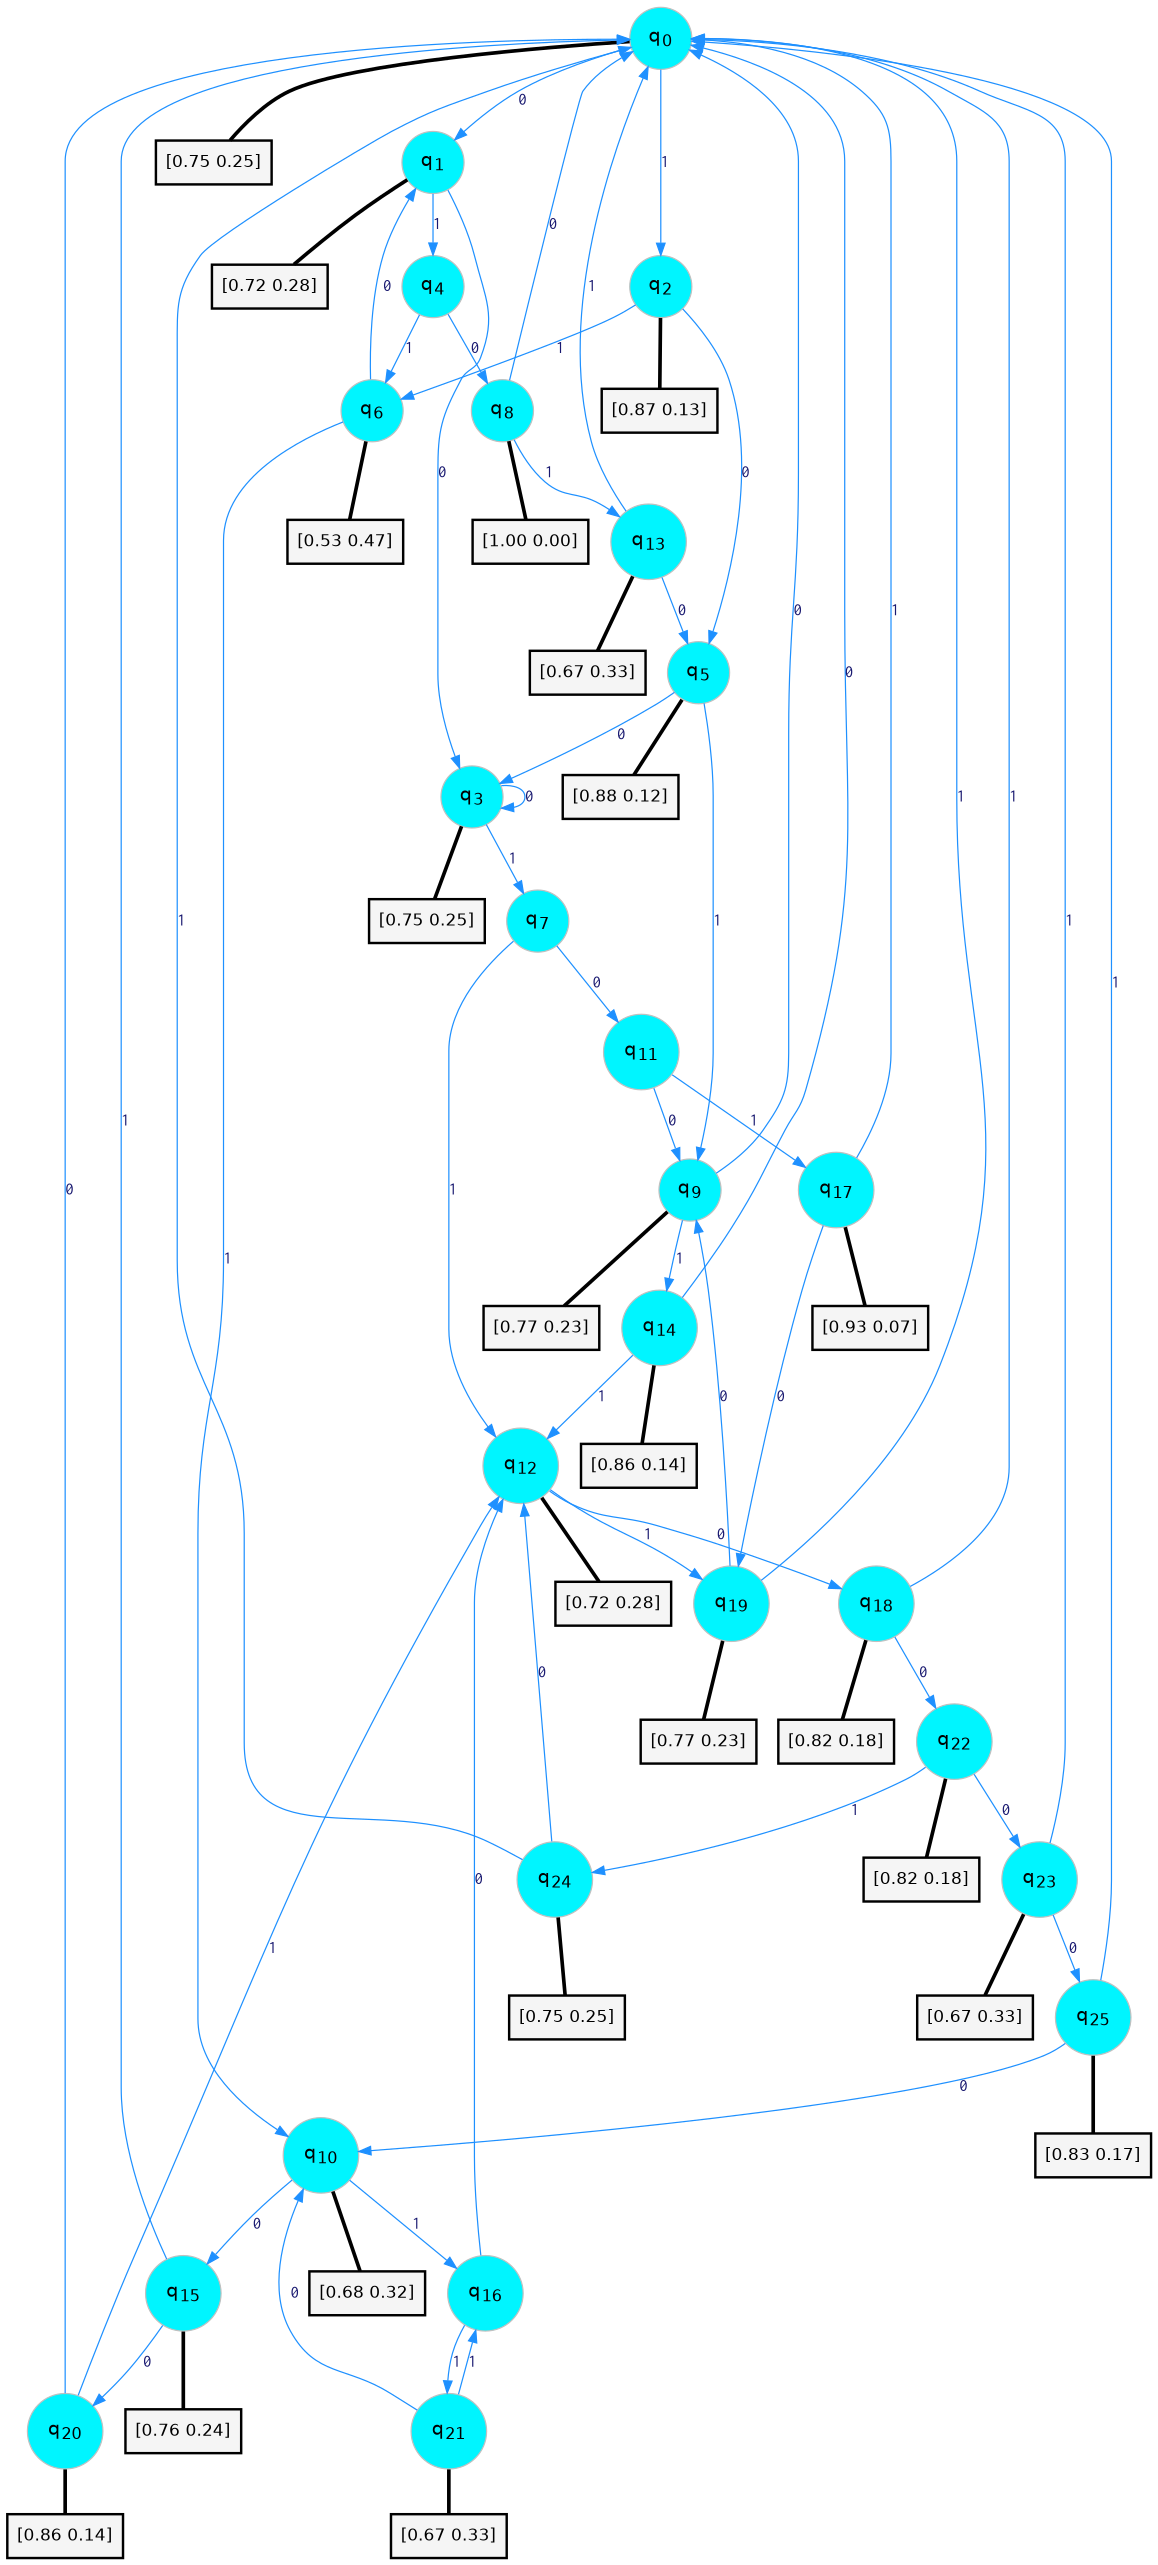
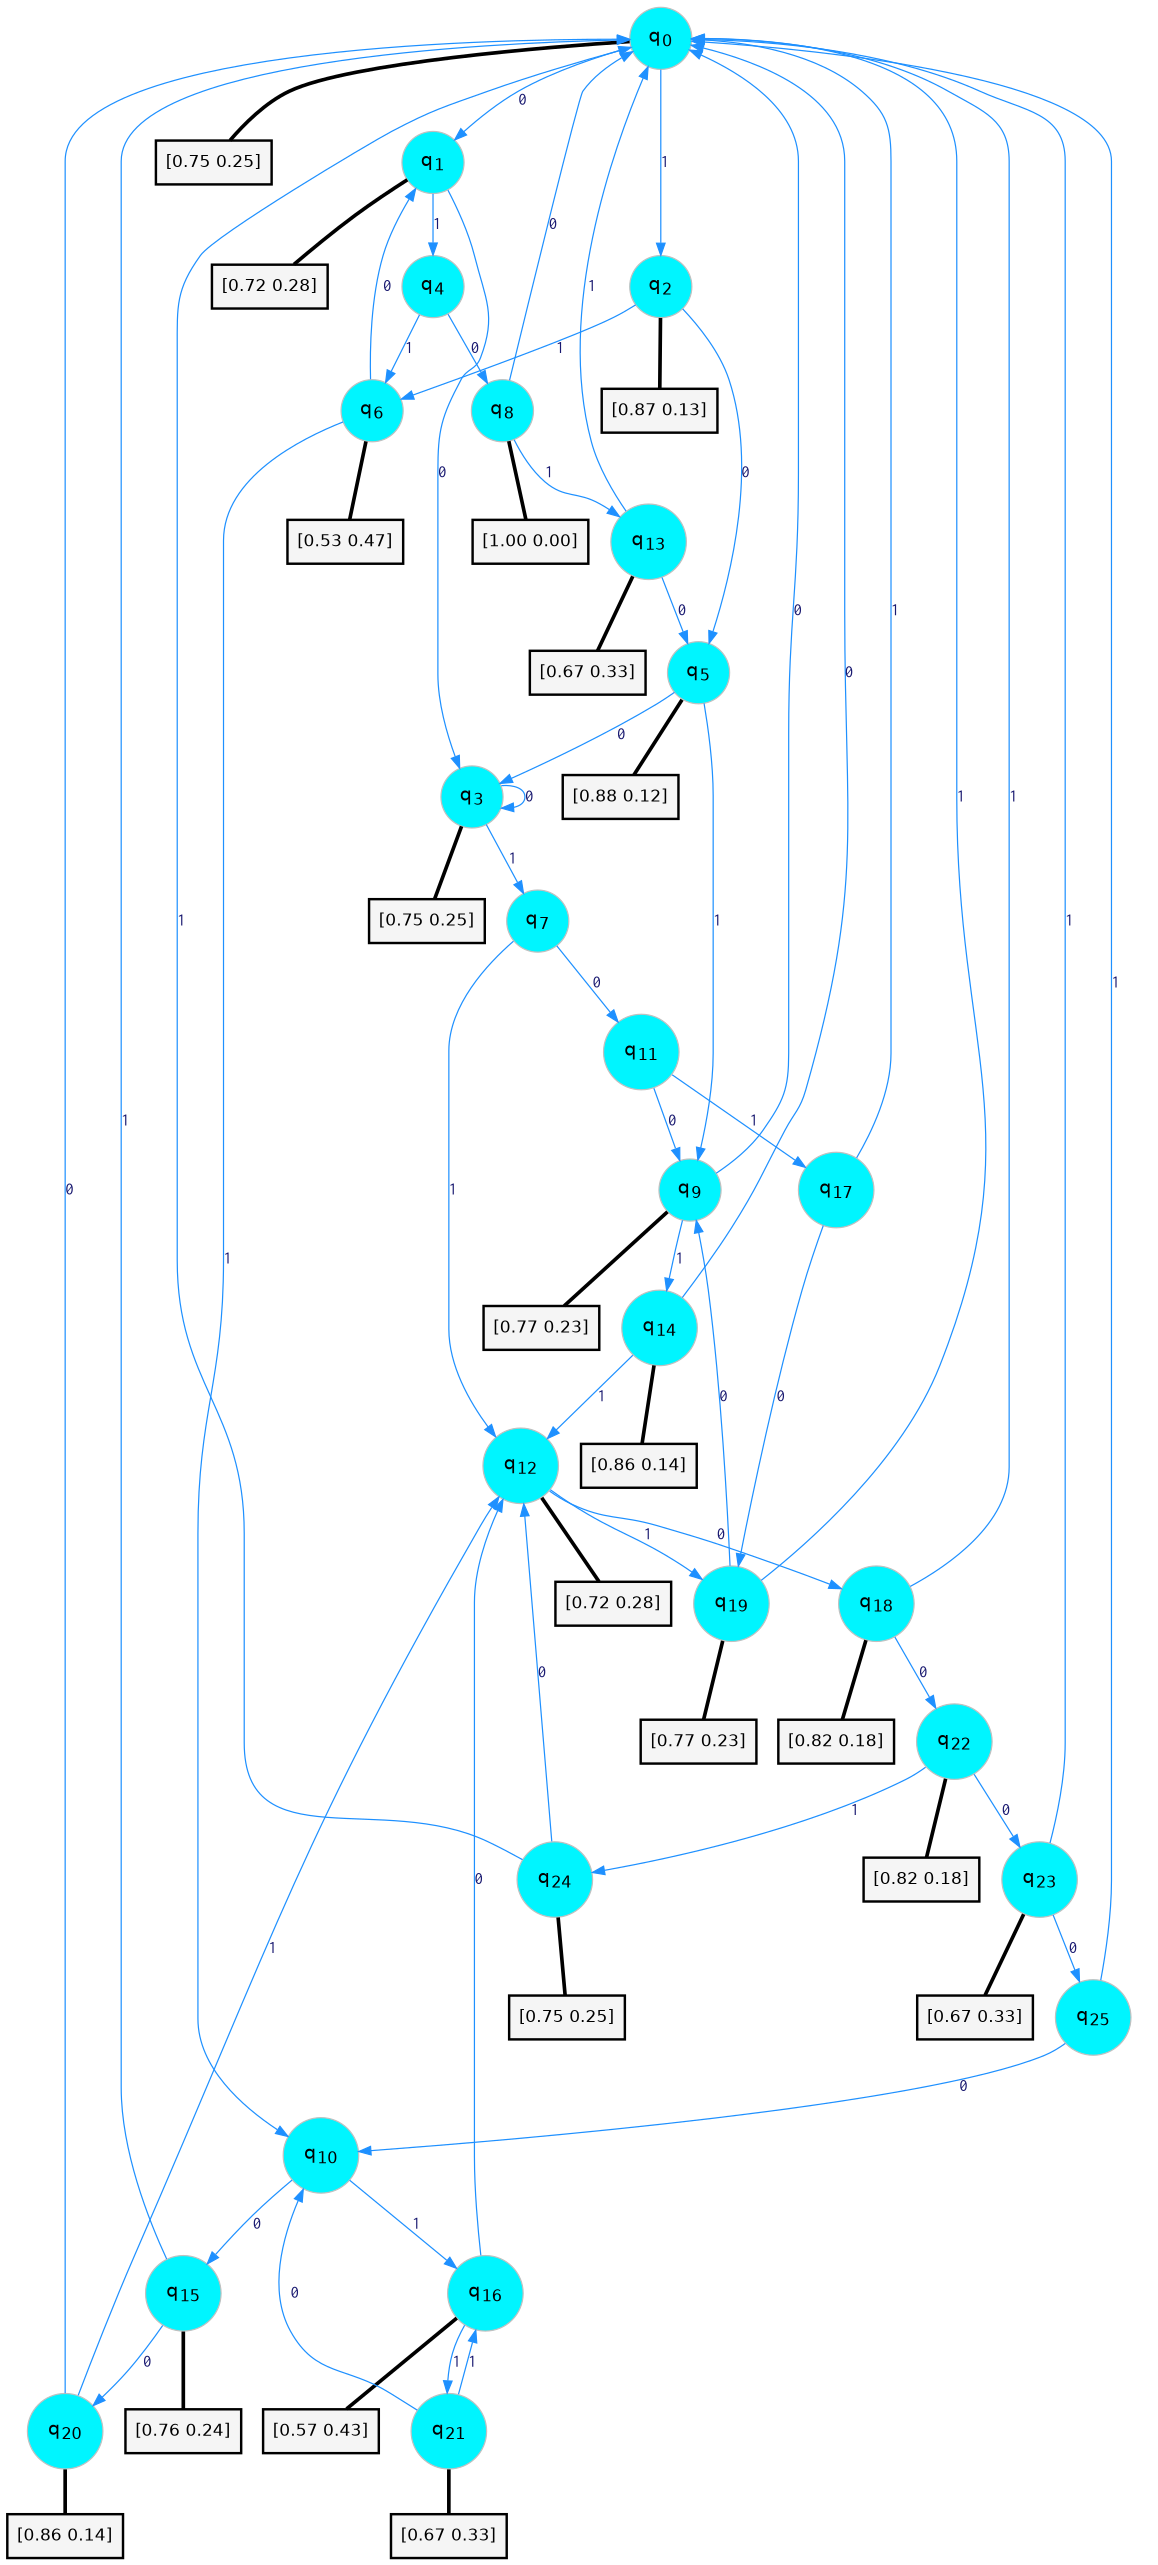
  digraph {
    rankdir=TD
    node [color=gray fillcolor=turquoise1 fontcolor=black fontname=Helvetica fontsize=16 fontweight=bold shape=circle style=filled]
    edge [arrowsize=1 color=dodgerblue1 fontcolor=midnightblue fontname=courier fontweight=bold penwidth=1 style=solid weight=20]
    n1 [label=<q<SUB>0</SUB>>]
    n2 [label=<q<SUB>1</SUB>>]
    n3 [label=<q<SUB>2</SUB>>]
    n4 [color=black fillcolor=whitesmoke fontsize=14 label="[0.75 0.25]" penwidth=2 shape=box]
    n5 [label=<q<SUB>3</SUB>>]
    n6 [label=<q<SUB>4</SUB>>]
    n7 [color=black fillcolor=whitesmoke fontsize=14 label="[0.72 0.28]" penwidth=2 shape=box]
    n8 [label=<q<SUB>5</SUB>>]
    n9 [label=<q<SUB>6</SUB>>]
    n10 [color=black fillcolor=whitesmoke fontsize=14 label="[0.87 0.13]" penwidth=2 shape=box]
    n11 [label=<q<SUB>7</SUB>>]
    n12 [color=black fillcolor=whitesmoke fontsize=14 label="[0.75 0.25]" penwidth=2 shape=box]
    n13 [label=<q<SUB>8</SUB>>]
    n14 [label=<q<SUB>9</SUB>>]
    n15 [color=black fillcolor=whitesmoke fontsize=14 label="[0.88 0.12]" penwidth=2 shape=box]
    n16 [label=<q<SUB>10</SUB>>]
    n17 [color=black fillcolor=whitesmoke fontsize=14 label="[0.53 0.47]" penwidth=2 shape=box]
    n18 [label=<q<SUB>11</SUB>>]
    n19 [label=<q<SUB>12</SUB>>]
    n20 [label=<q<SUB>13</SUB>>]
    n21 [color=black fillcolor=whitesmoke fontsize=14 label="[1.00 0.00]" penwidth=2 shape=box]
    n22 [label=<q<SUB>14</SUB>>]
    n23 [color=black fillcolor=whitesmoke fontsize=14 label="[0.77 0.23]" penwidth=2 shape=box]
    n24 [label=<q<SUB>15</SUB>>]
    n25 [label=<q<SUB>16</SUB>>]
-   n26 [color=black fillcolor=whitesmoke fontsize=14 label="[0.68 0.32]" penwidth=2 shape=box]
    n27 [label=<q<SUB>17</SUB>>]
    n28 [label=<q<SUB>18</SUB>>]
    n29 [label=<q<SUB>19</SUB>>]
    n30 [color=black fillcolor=whitesmoke fontsize=14 label="[0.72 0.28]" penwidth=2 shape=box]
    n31 [color=black fillcolor=whitesmoke fontsize=14 label="[0.67 0.33]" penwidth=2 shape=box]
    n32 [color=black fillcolor=whitesmoke fontsize=14 label="[0.86 0.14]" penwidth=2 shape=box]
    n33 [label=<q<SUB>20</SUB>>]
    n34 [color=black fillcolor=whitesmoke fontsize=14 label="[0.76 0.24]" penwidth=2 shape=box]
    n35 [label=<q<SUB>21</SUB>>]
-   n37 [color=black fillcolor=whitesmoke fontsize=14 label="[0.93 0.07]" penwidth=2 shape=box]
+   n36 [color=black fillcolor=whitesmoke fontsize=14 label="[0.57 0.43]" penwidth=2 shape=box]
    n38 [label=<q<SUB>22</SUB>>]
    n39 [color=black fillcolor=whitesmoke fontsize=14 label="[0.82 0.18]" penwidth=2 shape=box]
    n40 [color=black fillcolor=whitesmoke fontsize=14 label="[0.77 0.23]" penwidth=2 shape=box]
    n41 [color=black fillcolor=whitesmoke fontsize=14 label="[0.86 0.14]" penwidth=2 shape=box]
    n42 [color=black fillcolor=whitesmoke fontsize=14 label="[0.67 0.33]" penwidth=2 shape=box]
    n43 [label=<q<SUB>23</SUB>>]
    n44 [label=<q<SUB>24</SUB>>]
    n45 [color=black fillcolor=whitesmoke fontsize=14 label="[0.82 0.18]" penwidth=2 shape=box]
    n46 [label=<q<SUB>25</SUB>>]
    n47 [color=black fillcolor=whitesmoke fontsize=14 label="[0.67 0.33]" penwidth=2 shape=box]
    n48 [color=black fillcolor=whitesmoke fontsize=14 label="[0.75 0.25]" penwidth=2 shape=box]
-   n49 [color=black fillcolor=whitesmoke fontsize=14 label="[0.83 0.17]" penwidth=2 shape=box]
    n1 -> n2 [label=0]
    n1 -> n3 [label=1]
    n1 -> n4 [arrowhead=none color=black penwidth=3]
    n2 -> n5 [label=0]
    n2 -> n6 [label=1]
    n2 -> n7 [arrowhead=none color=black penwidth=3]
    n3 -> n8 [label=0]
    n3 -> n9 [label=1]
    n3 -> n10 [arrowhead=none color=black penwidth=3]
    n5 -> n5 [label=0]
    n5 -> n11 [label=1]
    n5 -> n12 [arrowhead=none color=black penwidth=3]
    n6 -> n9 [label=1]
    n6 -> n13 [label=0]
    n8 -> n5 [label=0]
    n8 -> n14 [label=1]
    n8 -> n15 [arrowhead=none color=black penwidth=3]
    n9 -> n2 [label=0]
    n9 -> n16 [label=1]
    n9 -> n17 [arrowhead=none color=black penwidth=3]
    n11 -> n18 [label=0]
    n11 -> n19 [label=1]
    n13 -> n1 [label=0]
    n13 -> n20 [label=1]
    n13 -> n21 [arrowhead=none color=black penwidth=3]
    n14 -> n1 [label=0]
    n14 -> n22 [label=1]
    n14 -> n23 [arrowhead=none color=black penwidth=3]
    n16 -> n24 [label=0]
    n16 -> n25 [label=1]
-   n16 -> n26 [arrowhead=none color=black penwidth=3]
    n18 -> n14 [label=0]
    n18 -> n27 [label=1]
    n19 -> n28 [label=0]
    n19 -> n29 [label=1]
    n19 -> n30 [arrowhead=none color=black penwidth=3]
    n20 -> n1 [label=1]
    n20 -> n8 [label=0]
    n20 -> n31 [arrowhead=none color=black penwidth=3]
    n22 -> n1 [label=0]
    n22 -> n19 [label=1]
    n22 -> n32 [arrowhead=none color=black penwidth=3]
    n24 -> n1 [label=1]
    n24 -> n33 [label=0]
    n24 -> n34 [arrowhead=none color=black penwidth=3]
    n25 -> n19 [label=0]
    n25 -> n35 [label=1]
+   n25 -> n36 [arrowhead=none color=black penwidth=3]
    n27 -> n1 [label=1]
    n27 -> n29 [label=0]
-   n27 -> n37 [arrowhead=none color=black penwidth=3]
    n28 -> n1 [label=1]
    n28 -> n38 [label=0]
    n28 -> n39 [arrowhead=none color=black penwidth=3]
    n29 -> n1 [label=1]
    n29 -> n14 [label=0]
    n29 -> n40 [arrowhead=none color=black penwidth=3]
    n33 -> n1 [label=0]
    n33 -> n19 [label=1]
    n33 -> n41 [arrowhead=none color=black penwidth=3]
    n35 -> n16 [label=0]
    n35 -> n25 [label=1]
    n35 -> n42 [arrowhead=none color=black penwidth=3]
    n38 -> n43 [label=0]
    n38 -> n44 [label=1]
    n38 -> n45 [arrowhead=none color=black penwidth=3]
    n43 -> n1 [label=1]
    n43 -> n46 [label=0]
    n43 -> n47 [arrowhead=none color=black penwidth=3]
    n44 -> n1 [label=1]
    n44 -> n19 [label=0]
    n44 -> n48 [arrowhead=none color=black penwidth=3]
    n46 -> n1 [label=1]
    n46 -> n16 [label=0]
-   n46 -> n49 [arrowhead=none color=black penwidth=3]
  }
